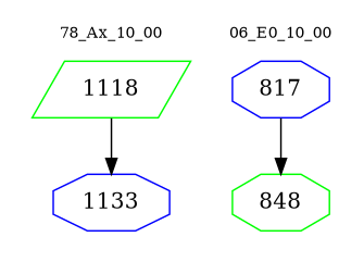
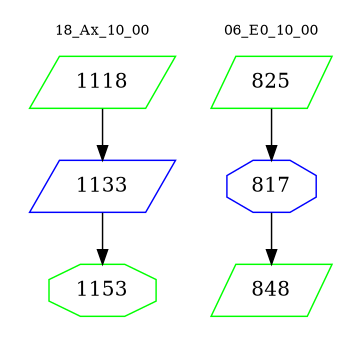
  digraph {
    node [color=green shape=octagon]
    edge [color=black]
    n1 [label=1118 shape=parallelogram]
-   n2 [color=blue label=1133]
+   n2 [color=blue label=1133 shape=parallelogram]
+   n3 [label=1153]
+   n4 [label=825 shape=parallelogram]
    n5 [color=blue label=817]
-   n6 [label=848]
+   n6 [label=848 shape=parallelogram]
    subgraph cluster_1 {
      color=white
      fontsize=10
-     label="78_Ax_10_00"
+     label="18_Ax_10_00"
      n1
      n2
+     n3
    }
    subgraph cluster_2 {
      color=white
      fontsize=10
      label="06_E0_10_00"
+     n4
      n5
      n6
    }
    n1 -> n2
+   n2 -> n3
+   n4 -> n5
    n5 -> n6
  }
